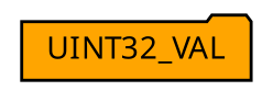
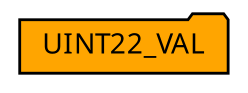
  digraph {
    rankdir=LR
    fontname="Noto Sans"
-   n1 [color=black fillcolor=orange fontname="Noto Sans" fontsize=10 height=0.2 label=UINT32_VAL shape=folder style=filled width=0.4]
+   n1 [color=black fillcolor=orange fontname="Noto Sans" fontsize=10 height=0.2 label=UINT22_VAL shape=folder style=filled width=0.4]
  }
